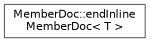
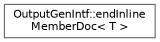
  digraph {
    rankdir=LR
-   n1 [color=grey40 fillcolor=white fontname=Helvetica fontsize=10 height=0.2 label="MemberDoc::endInline\lMemberDoc\< T \>" shape=box style=filled width=0.4]
+   n1 [color=grey40 fillcolor=white fontname=Helvetica fontsize=10 height=0.2 label="OutputGenIntf::endInline\lMemberDoc\< T \>" shape=box style=filled width=0.4]
  }
